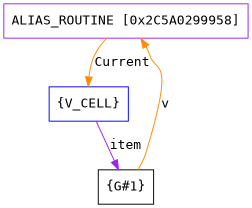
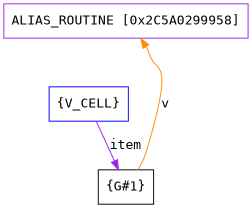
  digraph {
    fontname="DejaVu Sans Mono"
    node [fontname="DejaVu Sans Mono" shape=box]
    edge [color=darkorange fontname="DejaVu Sans Mono"]
    n1 [color=purple label=<ALIAS_ROUTINE [0x2C5A0299958]>]
    n2 [color=blue label=<{V_CELL}>]
    n3 [label=<{G#1}>]
-   n1 -> n2 [label=<Current>]
    n2 -> n3 [color=purple label=<item>]
    n3 -> n1 [label=<v>]
  }
